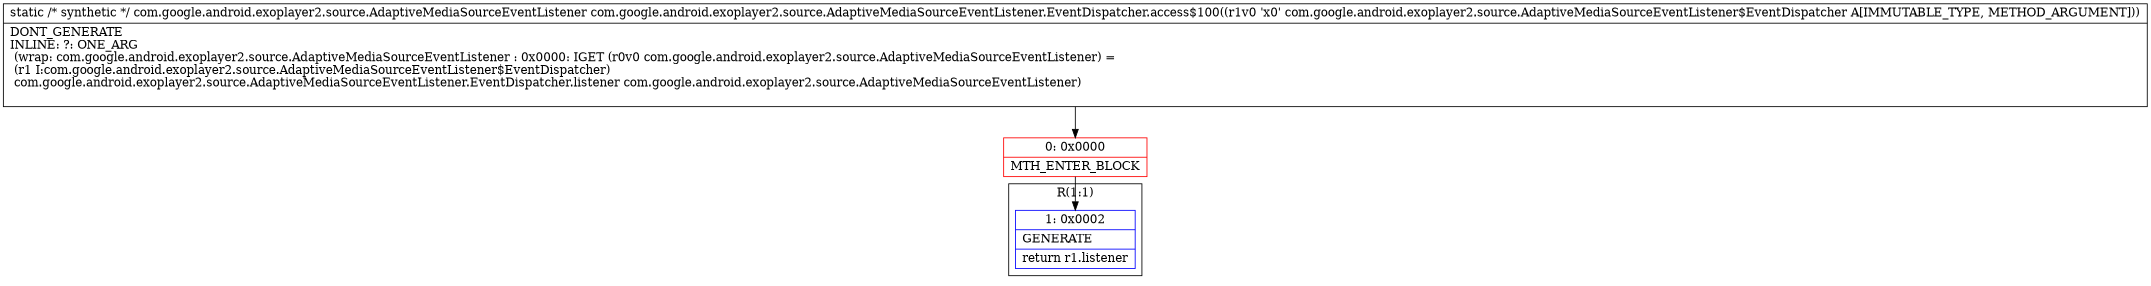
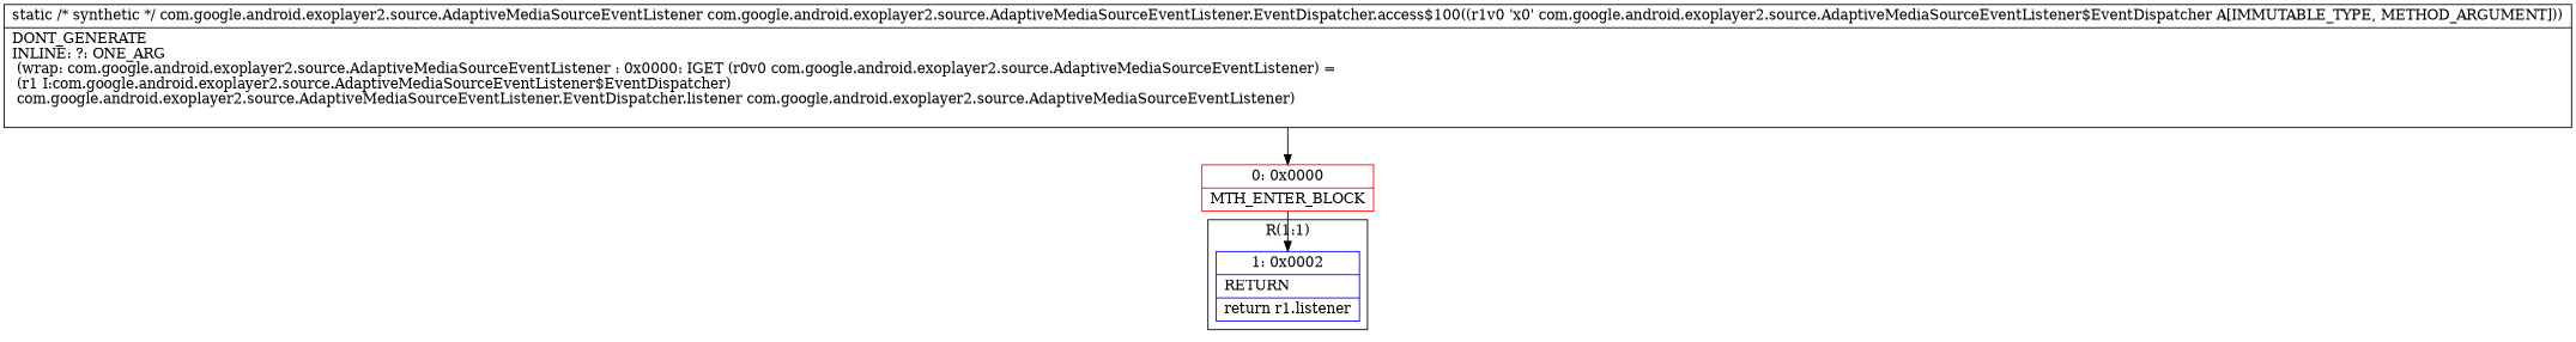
  digraph {
    node [shape=record]
-   n1 [color=blue label="{1\:\ 0x0002|GENERATE\l|return r1.listener\l}"]
+   n1 [color=blue label="{1\:\ 0x0002|RETURN\l|return r1.listener\l}"]
    n2 [color=red label="{0\:\ 0x0000|MTH_ENTER_BLOCK\l}"]
    n3 [label="{static \/* synthetic *\/ com.google.android.exoplayer2.source.AdaptiveMediaSourceEventListener com.google.android.exoplayer2.source.AdaptiveMediaSourceEventListener.EventDispatcher.access$100((r1v0 'x0' com.google.android.exoplayer2.source.AdaptiveMediaSourceEventListener$EventDispatcher A[IMMUTABLE_TYPE, METHOD_ARGUMENT]))  | DONT_GENERATE\lINLINE: ?: ONE_ARG  \l  (wrap: com.google.android.exoplayer2.source.AdaptiveMediaSourceEventListener : 0x0000: IGET  (r0v0 com.google.android.exoplayer2.source.AdaptiveMediaSourceEventListener) = \l  (r1 I:com.google.android.exoplayer2.source.AdaptiveMediaSourceEventListener$EventDispatcher)\l com.google.android.exoplayer2.source.AdaptiveMediaSourceEventListener.EventDispatcher.listener com.google.android.exoplayer2.source.AdaptiveMediaSourceEventListener)\l\l}"]
    subgraph cluster_1 {
      label="R(1:1)"
      n1
    }
    n2 -> n1
    n3 -> n2
  }
